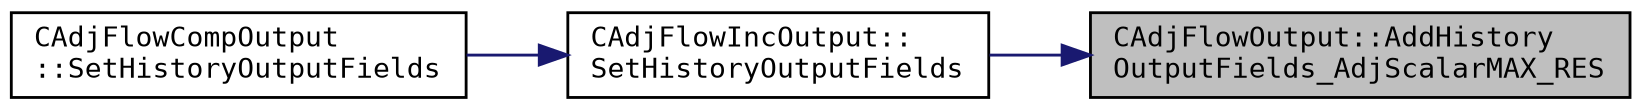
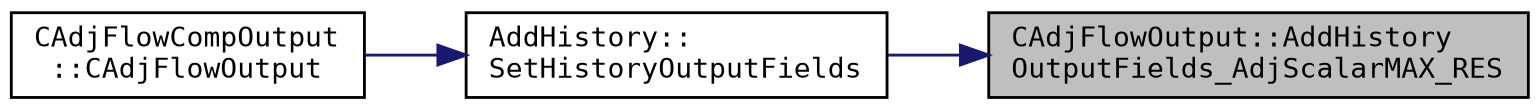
  digraph {
    fontname="DejaVu Sans Mono"
    rankdir=RL
    node [color=black fillcolor=white fontname="DejaVu Sans Mono" fontsize=10 shape=record style=filled]
    edge [color=midnightblue dir=back fontname="DejaVu Sans Mono" fontsize=10 labelfontname=Helvetica labelfontsize=10 style=solid]
    n1 [fillcolor=grey75 fontcolor=black height=0.2 label="CAdjFlowOutput::AddHistory\lOutputFields_AdjScalarMAX_RES" width=0.4]
-   n2 [height=0.2 label="CAdjFlowIncOutput::\lSetHistoryOutputFields" width=0.4]
-   n3 [height=0.2 label="CAdjFlowCompOutput\l::SetHistoryOutputFields" width=0.4]
+   n2 [height=0.2 label="AddHistory::\lSetHistoryOutputFields" width=0.4]
+   n3 [height=0.2 label="CAdjFlowCompOutput\l::CAdjFlowOutput" width=0.4]
    n1 -> n2
    n2 -> n3
  }
